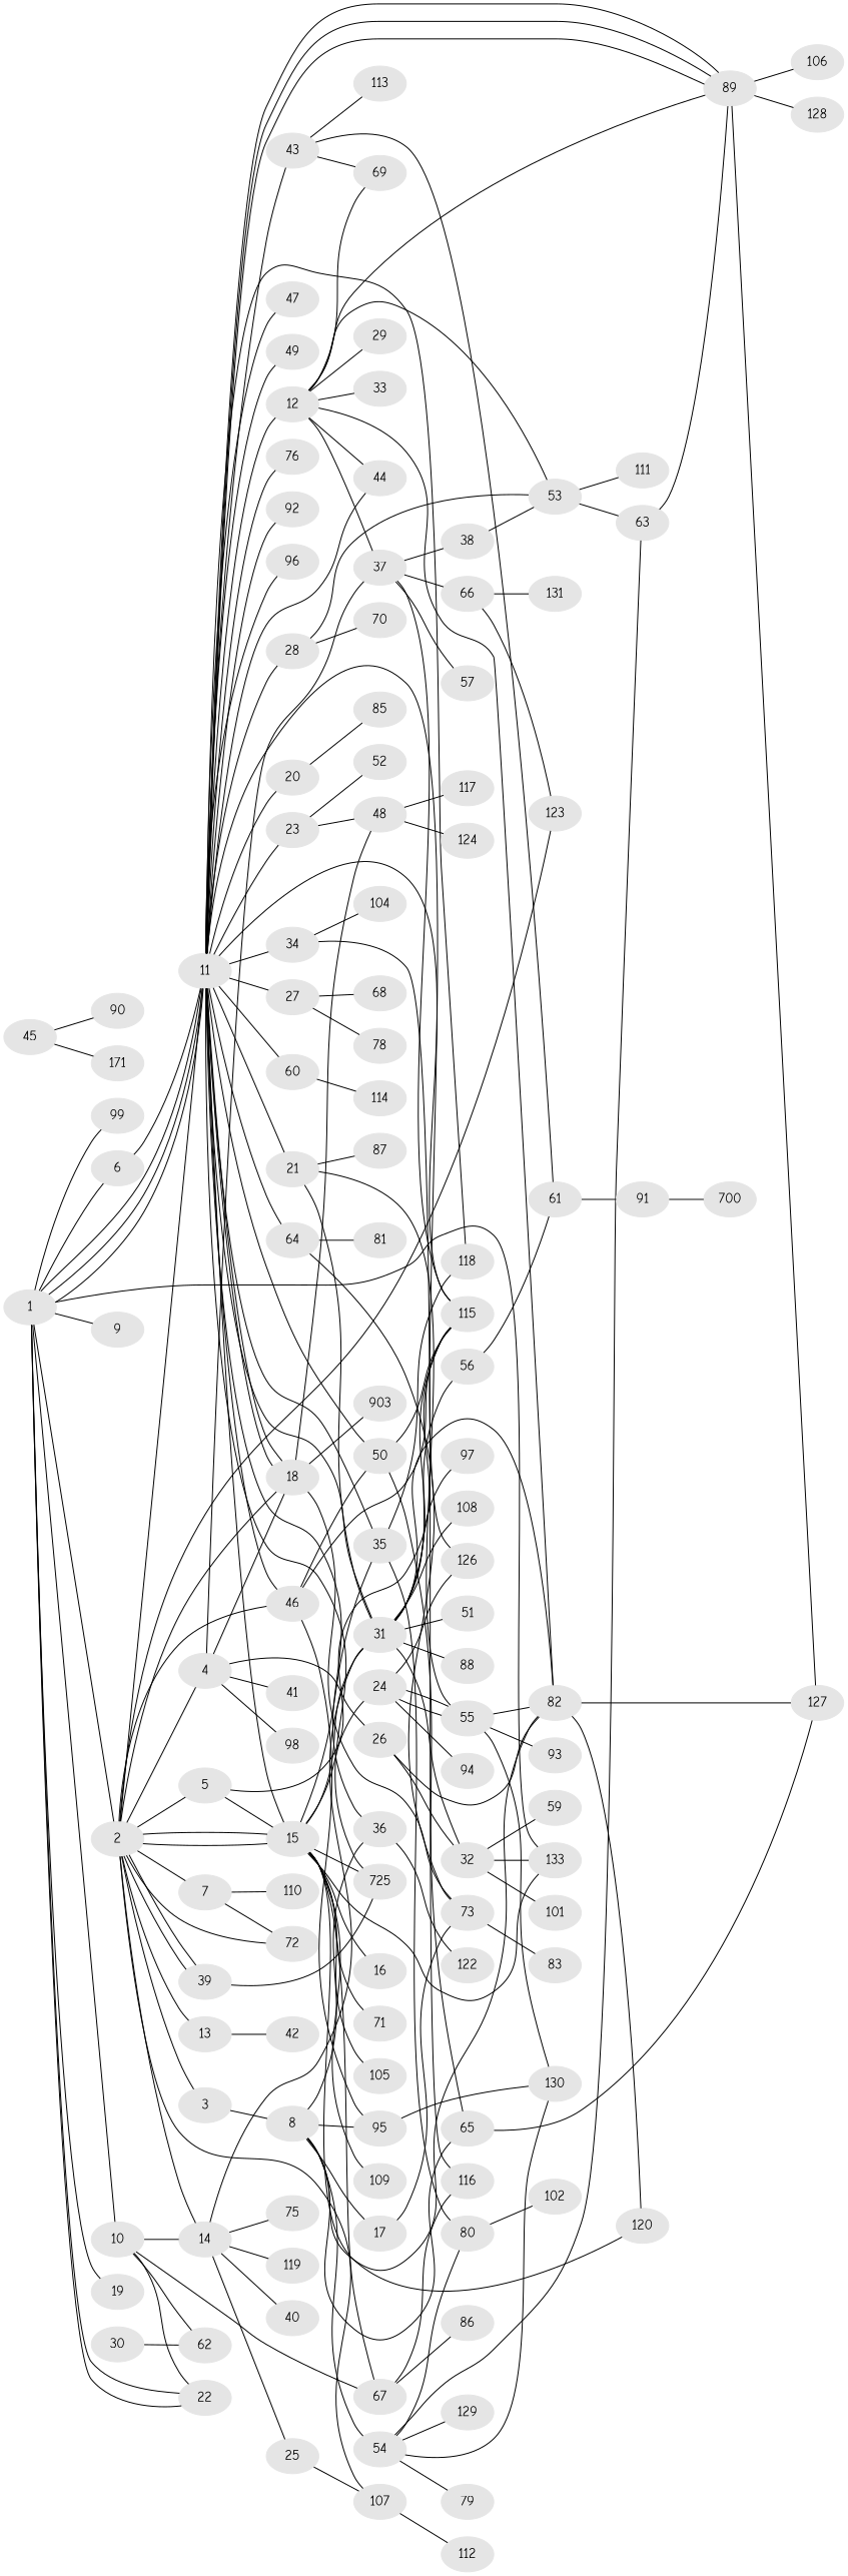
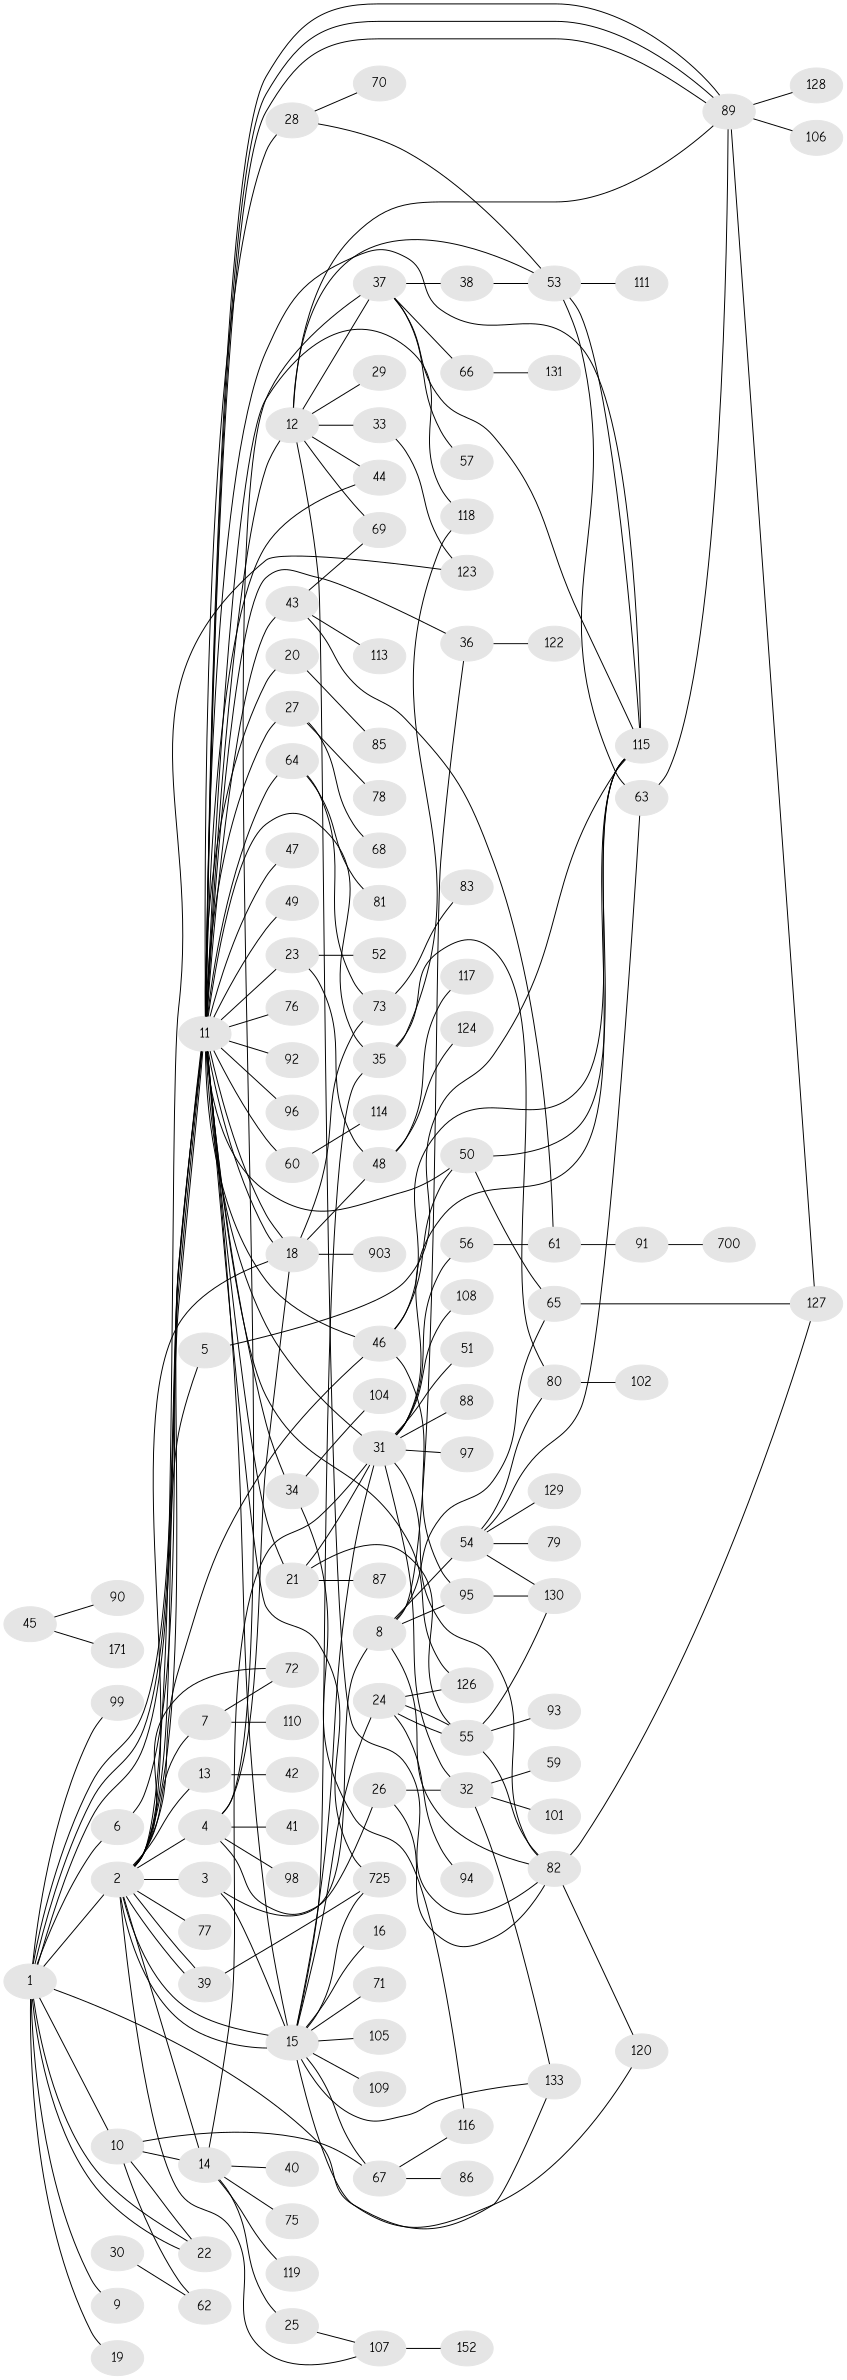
  graph {
    fontname="Comic Neue"
    rankdir=LR
    node [color=gray90 fontname="Comic Neue" style=filled]
    edge [fontname="Comic Neue"]
    1
    2
    6
    9
    10
    11
    19
    22
    99
    133
    3
    4
    5
    7
    13
    14
    15
    18
    39
    46
    72
+   77
    107
    123
    62
    67
    115
    36
    12
    20
    21
    23
    27
    28
    31
    34
    35
    43
    44
    47
    49
    50
    60
    64
    76
    89
    92
    96
    118
    n50 [label=725]
    126
    8
    26
    37
    41
    98
    110
    42
    25
    40
    75
    119
    16
    24
    71
    105
    109
    120
    73
    48
    n71 [label=903]
    95
-   112
-   17
+   112 [label=152]
    54
    65
    82
    32
    38
    57
    66
    122
    80
    63
    79
    129
    130
    127
    116
    86
    29
    33
    53
    69
    85
    55
    87
    52
    68
    78
    70
    108
    51
    56
    88
    97
    104
    61
    113
    114
    81
    106
    128
    111
    94
    83
    117
    124
    45
    90
    n121 [label=171]
    93
    30
    59
    101
    102
    131
    91
    n129 [label=700]
    1 -- 2
    1 -- 6
    1 -- 9
    1 -- 10
    1 -- 11
    1 -- 11
    1 -- 11
    1 -- 19
    1 -- 22
    1 -- 22
    1 -- 99
    1 -- 133
    2 -- 11
    2 -- 3
    2 -- 4
    2 -- 5
    2 -- 7
    2 -- 13
    2 -- 14
    2 -- 15
    2 -- 15
    2 -- 18
    2 -- 39
    2 -- 39
    2 -- 46
    2 -- 72
+   2 -- 77
    2 -- 107
    2 -- 123
    6 -- 11
    10 -- 22
    10 -- 14
    10 -- 62
    10 -- 67
    11 -- 15
    11 -- 18
    11 -- 18
    11 -- 46
    11 -- 115
    11 -- 36
    11 -- 12
    11 -- 20
    11 -- 21
    11 -- 23
    11 -- 27
    11 -- 28
    11 -- 31
    11 -- 34
    11 -- 35
    11 -- 43
    11 -- 44
    11 -- 47
    11 -- 49
    11 -- 50
    11 -- 60
    11 -- 64
    11 -- 76
    11 -- 89
    11 -- 89
    11 -- 89
    11 -- 92
    11 -- 96
    11 -- 118
    11 -- n50
    11 -- 126
-   5 -- 15
+   3 -- 15
    3 -- 8
    4 -- 18
    4 -- 26
    4 -- 37
    4 -- 41
    4 -- 98
    5 -- 115
    7 -- 72
    7 -- 110
    13 -- 42
    14 -- 31
    14 -- 25
    14 -- 40
    14 -- 75
    14 -- 119
    15 -- 133
    15 -- 67
    15 -- 31
    15 -- 35
    15 -- n50
    15 -- 16
    15 -- 24
    15 -- 71
    15 -- 105
    15 -- 109
    15 -- 120
    18 -- 73
    18 -- 48
    18 -- n71
    39 -- n50
    46 -- 115
    46 -- 50
    46 -- 95
    107 -- 112
    67 -- 116
    67 -- 86
    36 -- 122
    12 -- 44
    12 -- 89
    12 -- 37
    12 -- 82
    12 -- 29
    12 -- 33
    12 -- 53
    12 -- 69
    20 -- 85
    21 -- 31
    21 -- 55
    21 -- 87
    23 -- 48
    23 -- 52
    27 -- 68
    27 -- 78
    28 -- 53
    28 -- 70
    31 -- 115
    31 -- 82
    31 -- 32
    31 -- 108
    31 -- 51
    31 -- 56
    31 -- 88
    31 -- 97
    34 -- 116
    34 -- 104
    35 -- 118
    35 -- 80
    43 -- 69
    43 -- 61
    43 -- 113
    50 -- 115
    50 -- 65
    60 -- 114
    64 -- 73
    64 -- 81
    89 -- 127
    89 -- 106
    89 -- 128
    8 -- 36
    8 -- 95
-   8 -- 17
    8 -- 54
    8 -- 65
    8 -- 82
    26 -- 82
    26 -- 32
    37 -- 115
    37 -- 38
    37 -- 57
    37 -- 66
    25 -- 107
    24 -- 126
    24 -- 55
    24 -- 55
    24 -- 94
    73 -- 83
    48 -- 117
    48 -- 124
    95 -- 130
-   17 -- 73
    54 -- 80
    54 -- 63
    54 -- 79
    54 -- 129
    54 -- 130
    65 -- 127
    82 -- 120
    82 -- 127
    32 -- 133
    32 -- 59
    32 -- 101
    38 -- 53
    66 -- 131
    80 -- 102
    63 -- 89
-   66 -- 123
+   33 -- 123
+   53 -- 115
    53 -- 63
    53 -- 111
    55 -- 82
    55 -- 130
    55 -- 93
    56 -- 61
    61 -- 91
    45 -- 90
    45 -- n121
    30 -- 62
    91 -- n129
  }
